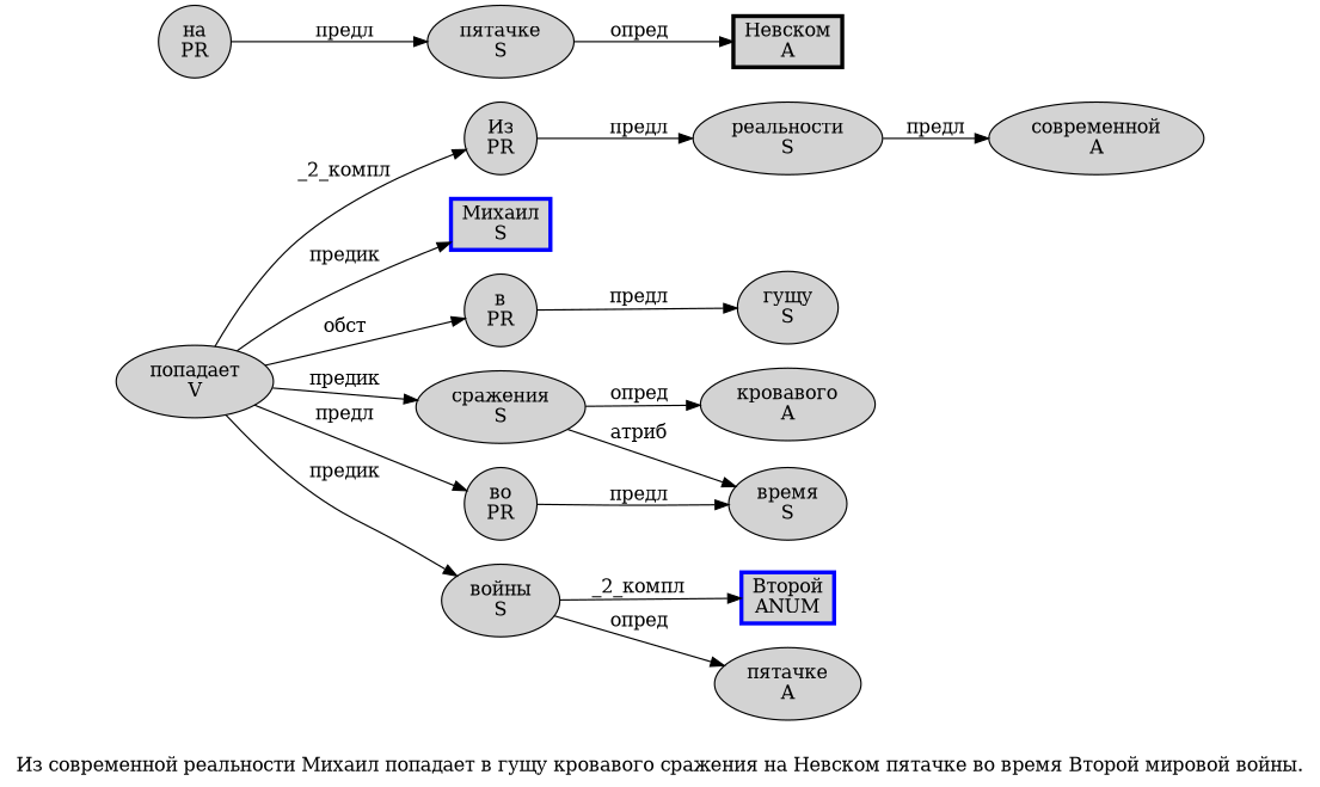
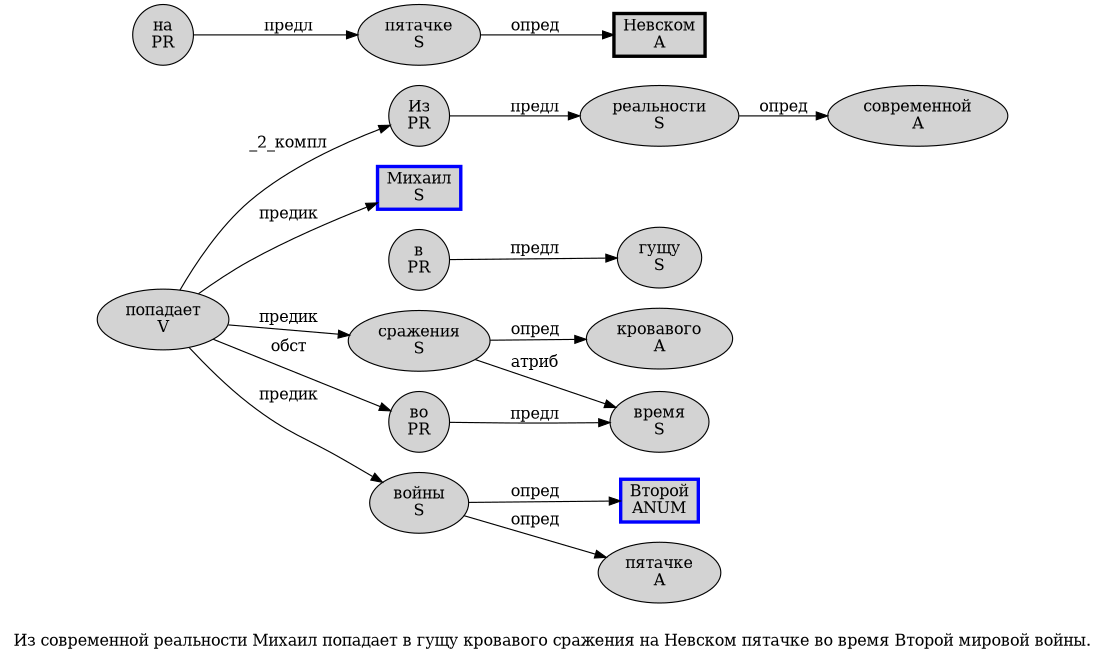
  digraph {
    label="Из современной реальности Михаил попадает в гущу кровавого сражения на Невском пятачке во время Второй мировой войны."
    rankdir=LR
    node [fillcolor=lightgray penwidth=1 shape=ellipse style=filled]
    n1 [label="Из\nPR"]
    n2 [label="реальности\nS"]
    n3 [label="современной\nA"]
    n4 [color=blue label="Михаил\nS" penwidth=3 shape=box]
    n5 [label="попадает\nV"]
    n6 [label="в\nPR"]
    n7 [label="сражения\nS"]
    n8 [label="во\nPR"]
    n9 [label="войны\nS"]
    n10 [label="гущу\nS"]
    n11 [label="кровавого\nA"]
    n12 [label="время\nS"]
    n13 [color=blue label="Второй\nANUM" penwidth=3 shape=box]
    n14 [label="пятачке\nA"]
    n15 [label="на\nPR"]
    n16 [label="пятачке\nS"]
    n17 [color=black label="Невском\nA" penwidth=3 shape=box]
    n1 -> n2 [label="предл"]
-   n2 -> n3 [label="предл"]
+   n2 -> n3 [label="опред"]
    n5 -> n1 [label="_2_компл"]
    n5 -> n4 [label="предик"]
-   n5 -> n6 [label="обст"]
    n5 -> n7 [label="предик"]
-   n5 -> n8 [label="предл"]
+   n5 -> n8 [label="обст"]
    n5 -> n9 [label="предик"]
    n6 -> n10 [label="предл"]
    n7 -> n11 [label="опред"]
    n7 -> n12 [label="атриб"]
    n8 -> n12 [label="предл"]
-   n9 -> n13 [label="_2_компл"]
+   n9 -> n13 [label="опред"]
    n9 -> n14 [label="опред"]
    n15 -> n16 [label="предл"]
    n16 -> n17 [label="опред"]
  }
